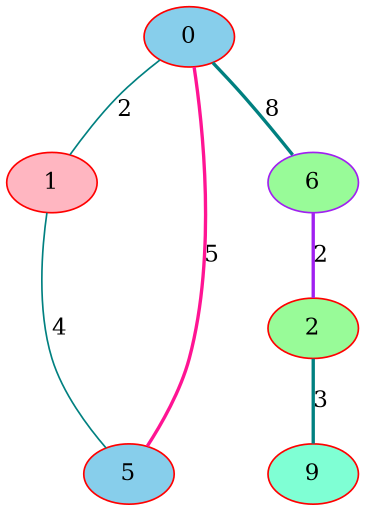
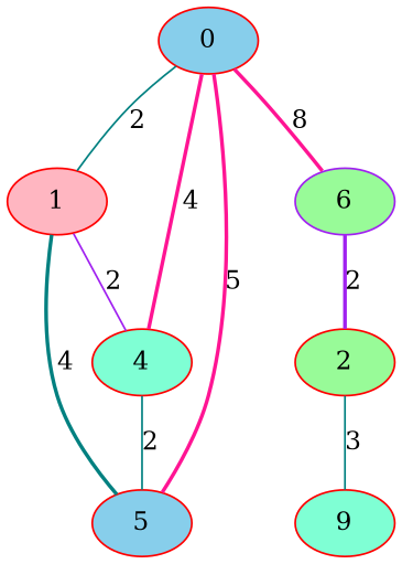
  graph {
    node [color=red fillcolor=skyblue style=filled weight=1]
    edge [color=teal style=solid]
    1 [fillcolor=lightpink]
    0
+   4 [fillcolor=aquamarine]
    5
    6 [color=purple fillcolor=palegreen weight=4]
    2 [fillcolor=palegreen]
    n7 [fillcolor=aquamarine label=9]
-   1 -- 5 [label=4]
+   1 -- 4 [color=purple label=2]
+   1 -- 5 [label=4 style=bold]
    0 -- 1 [label=2]
+   0 -- 4 [color=deeppink label=4 style=bold]
    0 -- 5 [color=deeppink label=5 style=bold]
-   0 -- 6 [label=8 style=bold]
+   0 -- 6 [color=deeppink label=8 style=bold]
+   4 -- 5 [label=2]
    6 -- 2 [color=purple label=2 style=bold]
-   2 -- n7 [label=3 style=bold]
+   2 -- n7 [label=3]
  }
